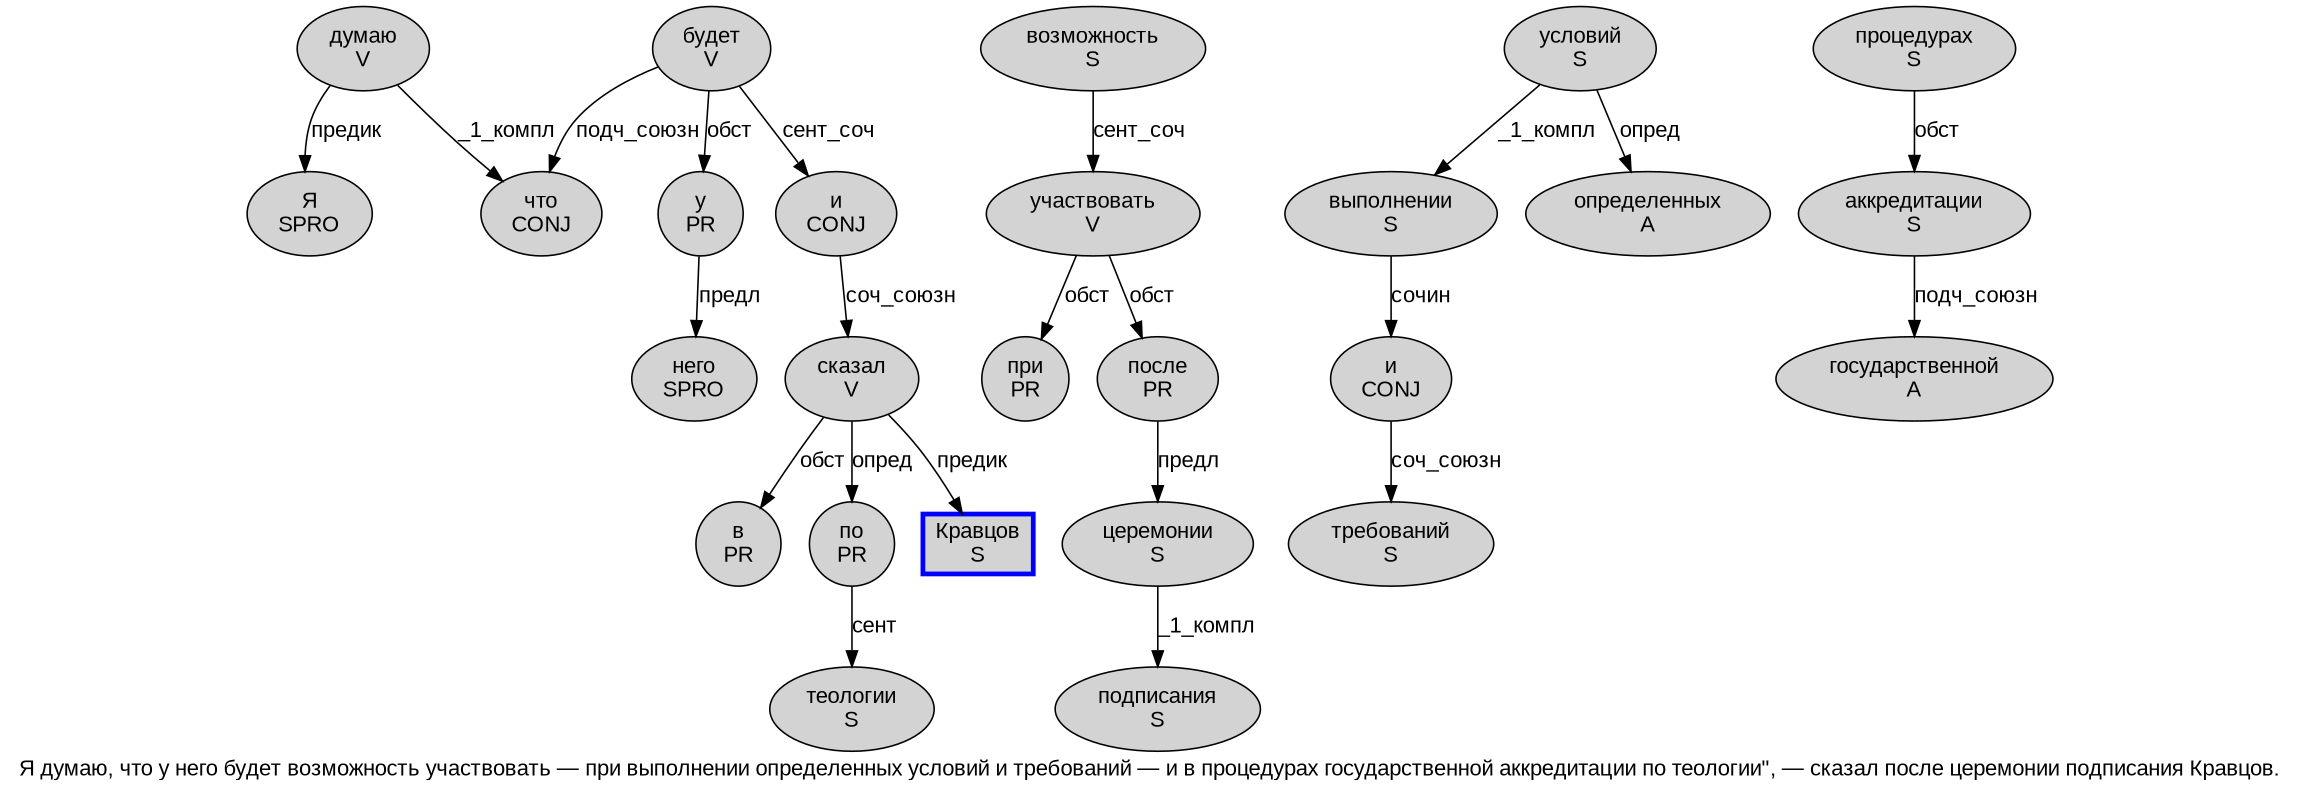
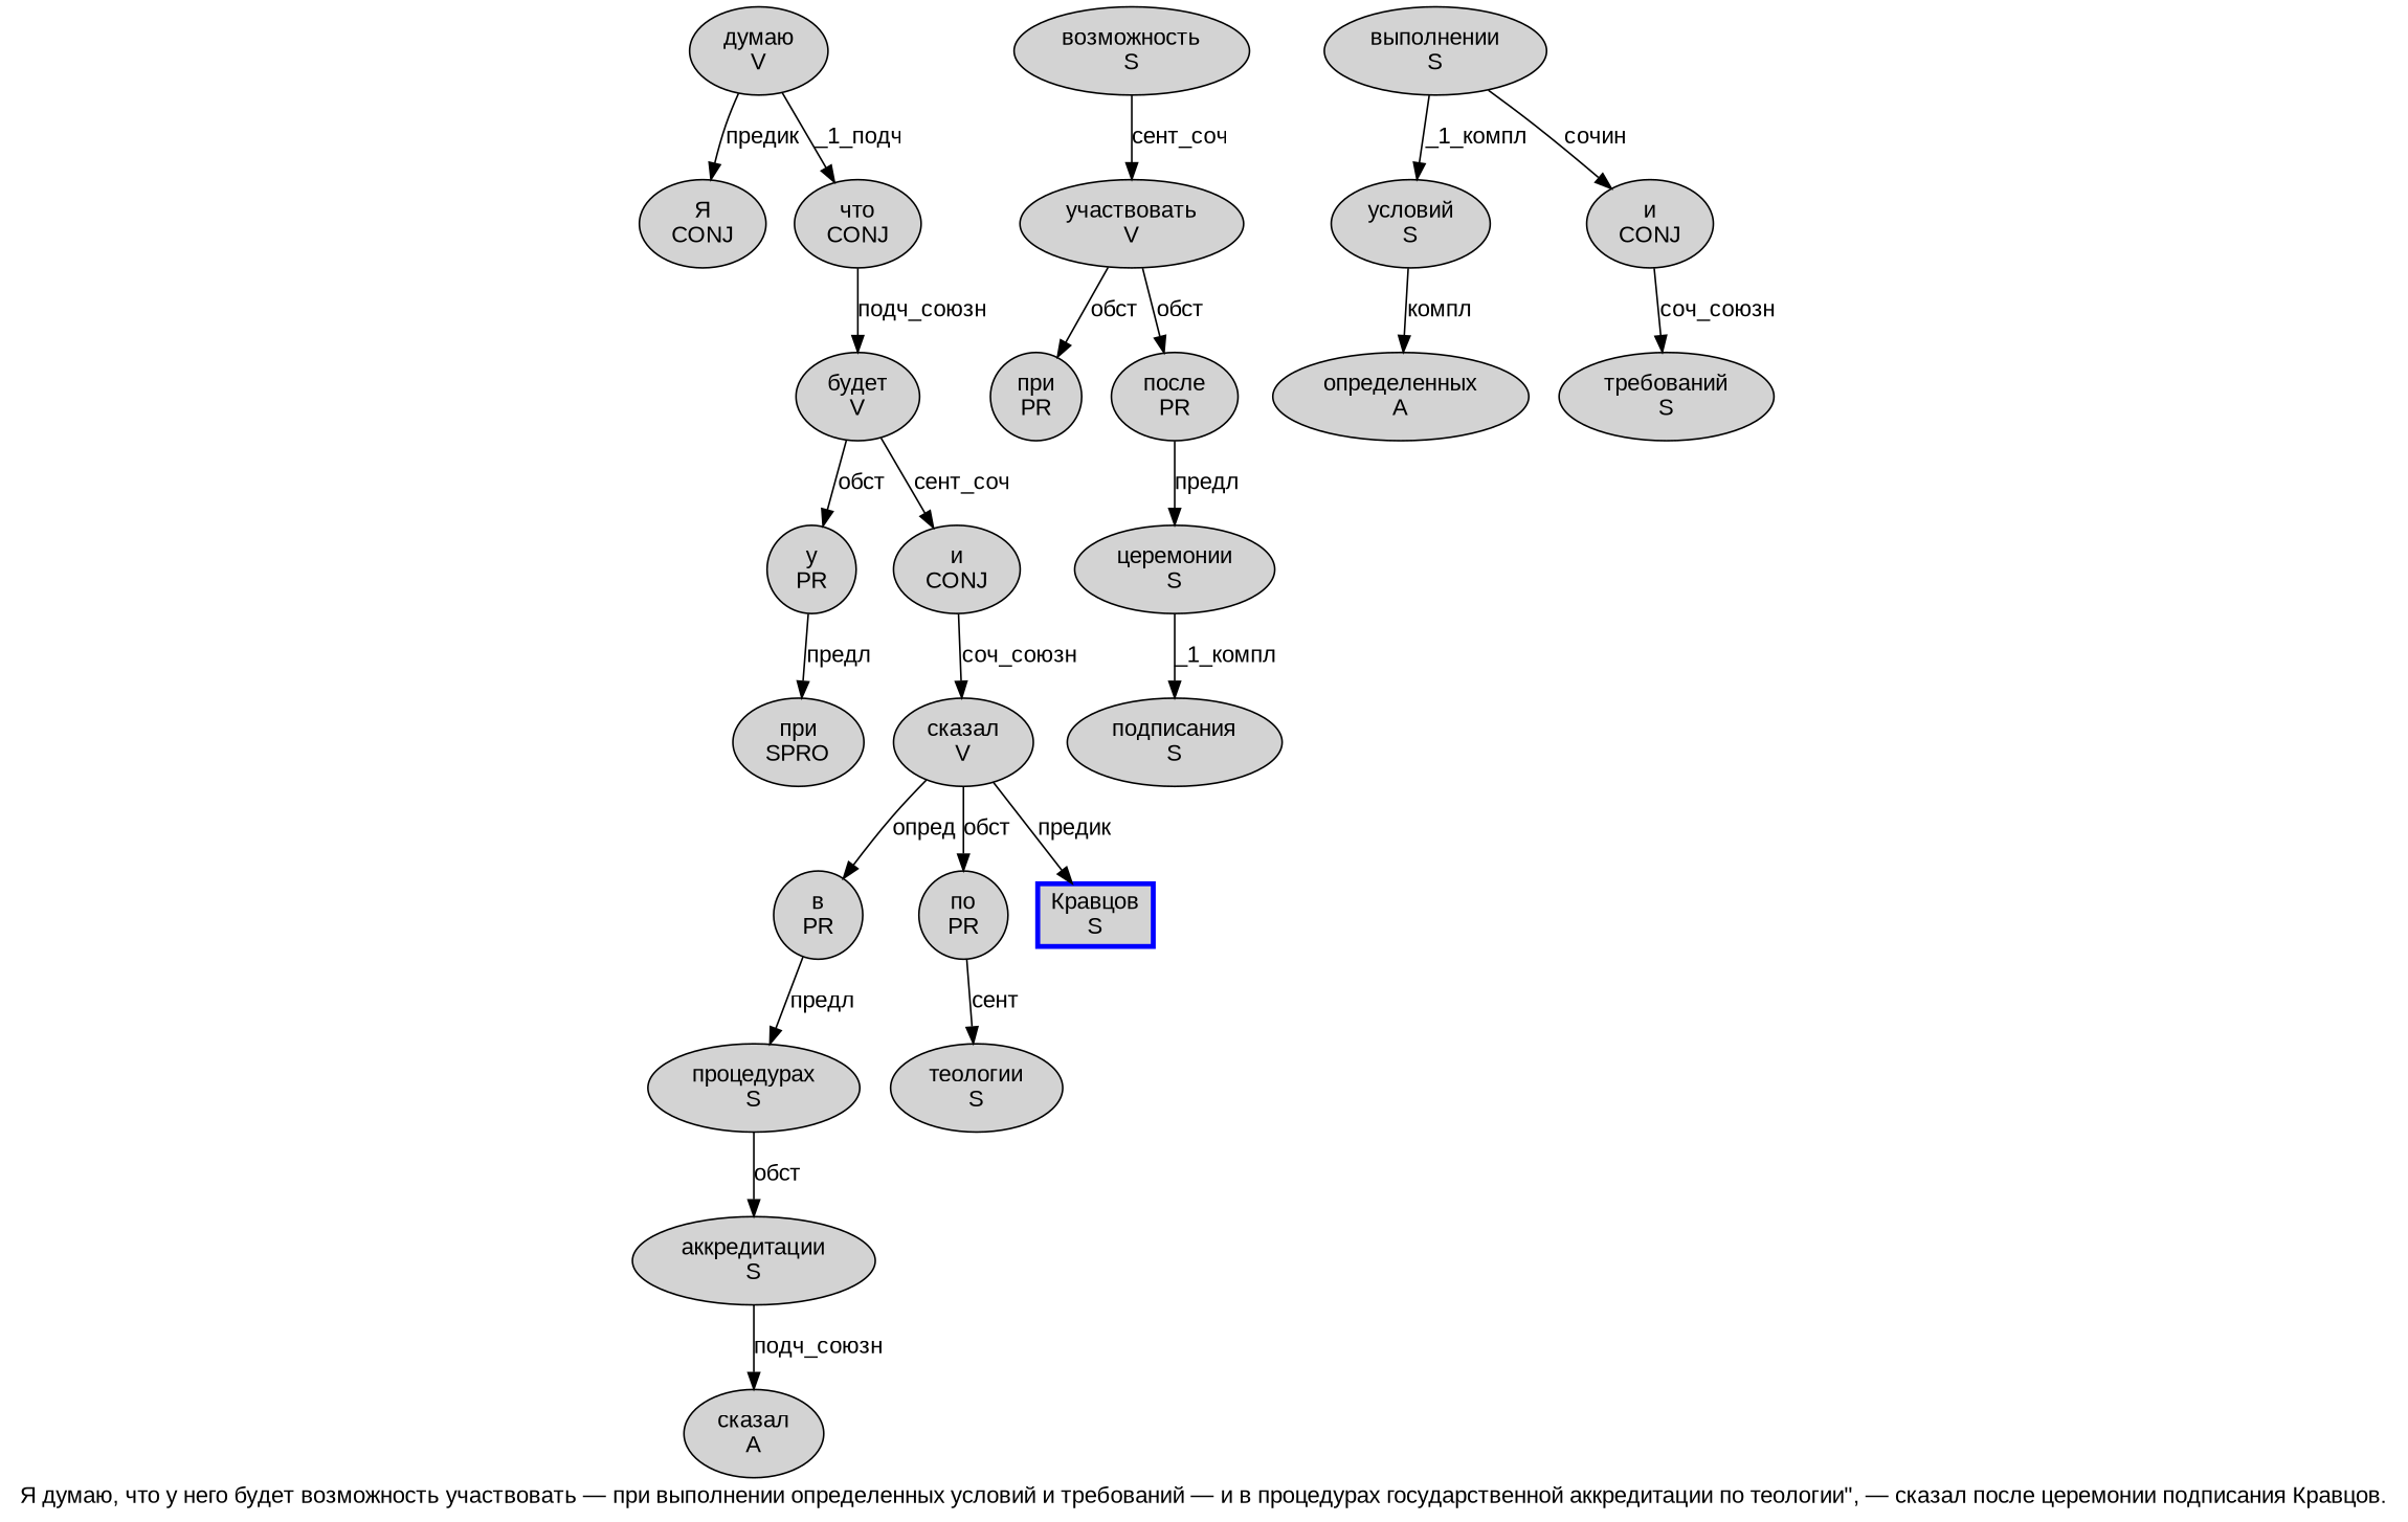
  digraph {
    fontname="Liberation Sans"
    label="Я думаю, что у него будет возможность участвовать — при выполнении определенных условий и требований — и в процедурах государственной аккредитации по теологии\", — сказал после церемонии подписания Кравцов."
    node [fillcolor=lightgray fontname="Liberation Sans" penwidth=1 shape=ellipse style=filled]
    edge [fontname="Liberation Sans"]
-   n1 [label="Я\nSPRO"]
+   n1 [label="Я\nCONJ"]
    n2 [label="думаю\nV"]
    n3 [label="что\nCONJ"]
    n4 [label="будет\nV"]
    n5 [label="у\nPR"]
    n6 [label="и\nCONJ"]
-   n7 [label="него\nSPRO"]
+   n7 [label="при\nSPRO"]
    n8 [label="возможность\nS"]
    n9 [label="участвовать\nV"]
    n10 [label="сказал\nV"]
    n11 [label="при\nPR"]
    n12 [label="после\nPR"]
    n13 [label="выполнении\nS"]
    n14 [label="условий\nS"]
    n15 [label="и\nCONJ"]
    n16 [label="определенных\nA"]
    n17 [label="требований\nS"]
    n18 [label="в\nPR"]
    n19 [label="по\nPR"]
    n20 [color=blue label="Кравцов\nS" penwidth=3 shape=box]
    n21 [label="процедурах\nS"]
    n22 [label="аккредитации\nS"]
-   n23 [label="государственной\nA"]
+   n23 [label="сказал\nA"]
    n24 [label="теологии\nS"]
    n25 [label="церемонии\nS"]
    n26 [label="подписания\nS"]
    n2 -> n1 [label="предик"]
-   n2 -> n3 [label="_1_компл"]
-   n4 -> n3 [label="подч_союзн"]
+   n2 -> n3 [label="_1_подч"]
+   n3 -> n4 [label="подч_союзн"]
    n4 -> n5 [label="обст"]
    n4 -> n6 [label="сент_соч"]
    n5 -> n7 [label="предл"]
    n6 -> n10 [label="соч_союзн"]
    n8 -> n9 [label="сент_соч"]
    n9 -> n11 [label="обст"]
    n9 -> n12 [label="обст"]
-   n10 -> n18 [label="обст"]
-   n10 -> n19 [label="опред"]
+   n10 -> n18 [label="опред"]
+   n10 -> n19 [label="обст"]
    n10 -> n20 [label="предик"]
    n12 -> n25 [label="предл"]
-   n14 -> n13 [label="_1_компл"]
+   n13 -> n14 [label="_1_компл"]
    n13 -> n15 [label="сочин"]
-   n14 -> n16 [label="опред"]
+   n14 -> n16 [label="компл"]
    n15 -> n17 [label="соч_союзн"]
+   n18 -> n21 [label="предл"]
    n19 -> n24 [label="сент"]
    n21 -> n22 [label="обст"]
    n22 -> n23 [label="подч_союзн"]
    n25 -> n26 [label="_1_компл"]
  }
